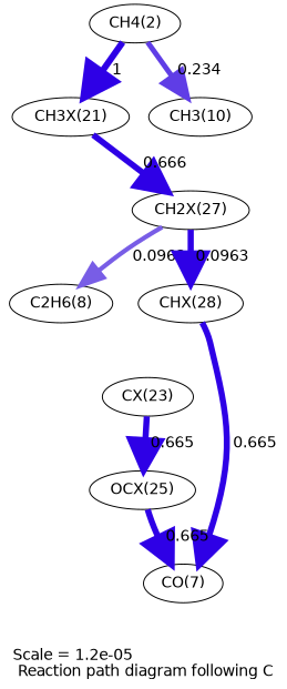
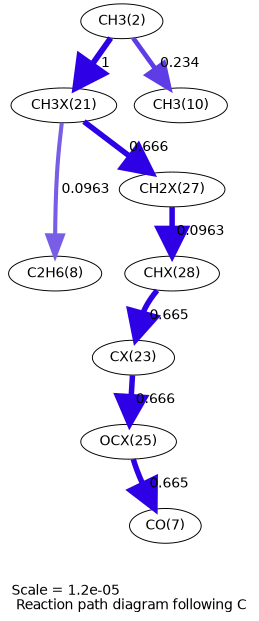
  digraph {
    fontname=Helvetica
    label="Scale = 1.2e-05\l Reaction path diagram following C"
    node [fontname=Helvetica]
    edge [arrowsize=2.85 color="0.7, 1.17, 0.9" fontname=Helvetica penwidth=5.69]
-   n1 [label="CH4(2)"]
+   n1 [label="CH3(2)"]
    n2 [label="CH3X(21)"]
    n3 [label="CH3(10)"]
    n4 [label="C2H6(8)"]
    n5 [label="CH2X(27)"]
    n6 [label="CHX(28)"]
    n7 [label="CX(23)"]
    n8 [label="OCX(25)"]
    n9 [label="CO(7)"]
    n1 -> n2 [arrowsize=3 color="0.7, 1.5, 0.9" label=" 1" penwidth=6]
    n1 -> n3 [arrowsize=2.45 color="0.7, 0.734, 0.9" label=" 0.234" penwidth=4.9]
-   n5 -> n4 [arrowsize=2.12 color="0.7, 0.596, 0.9" label=" 0.0963" penwidth=4.23]
+   n2 -> n4 [arrowsize=2.12 color="0.7, 0.596, 0.9" label=" 0.0963" penwidth=4.23]
    n2 -> n5 [label=" 0.666"]
    n5 -> n6 [label=" 0.0963"]
-   n6 -> n9 [label=" 0.665"]
-   n7 -> n8 [label=" 0.665"]
+   n6 -> n7 [label=" 0.665"]
+   n7 -> n8 [label=" 0.666"]
    n8 -> n9 [label=" 0.665"]
  }
